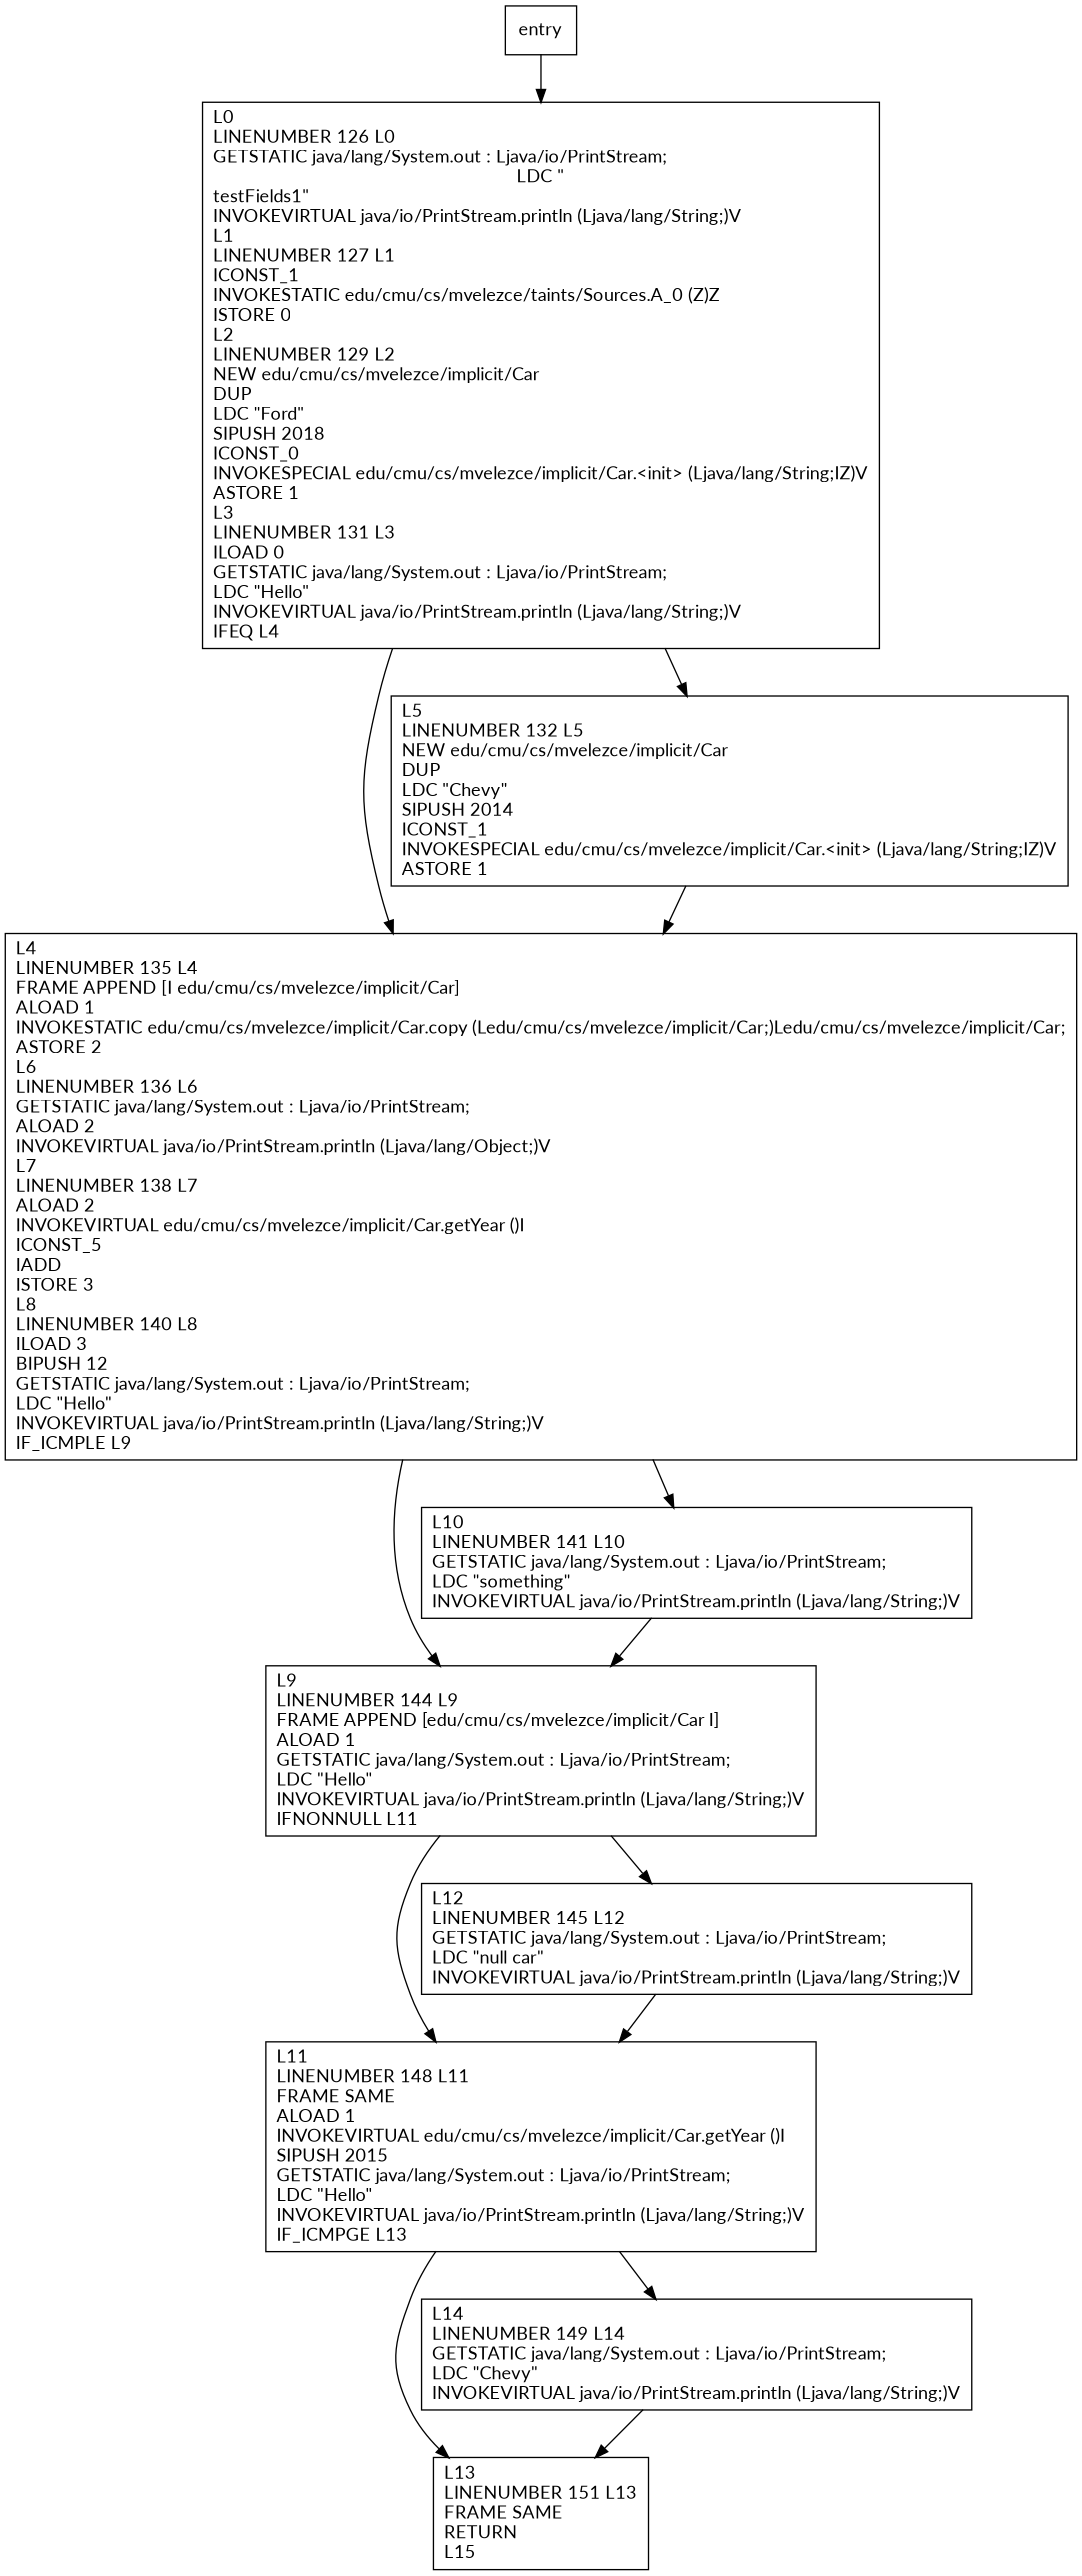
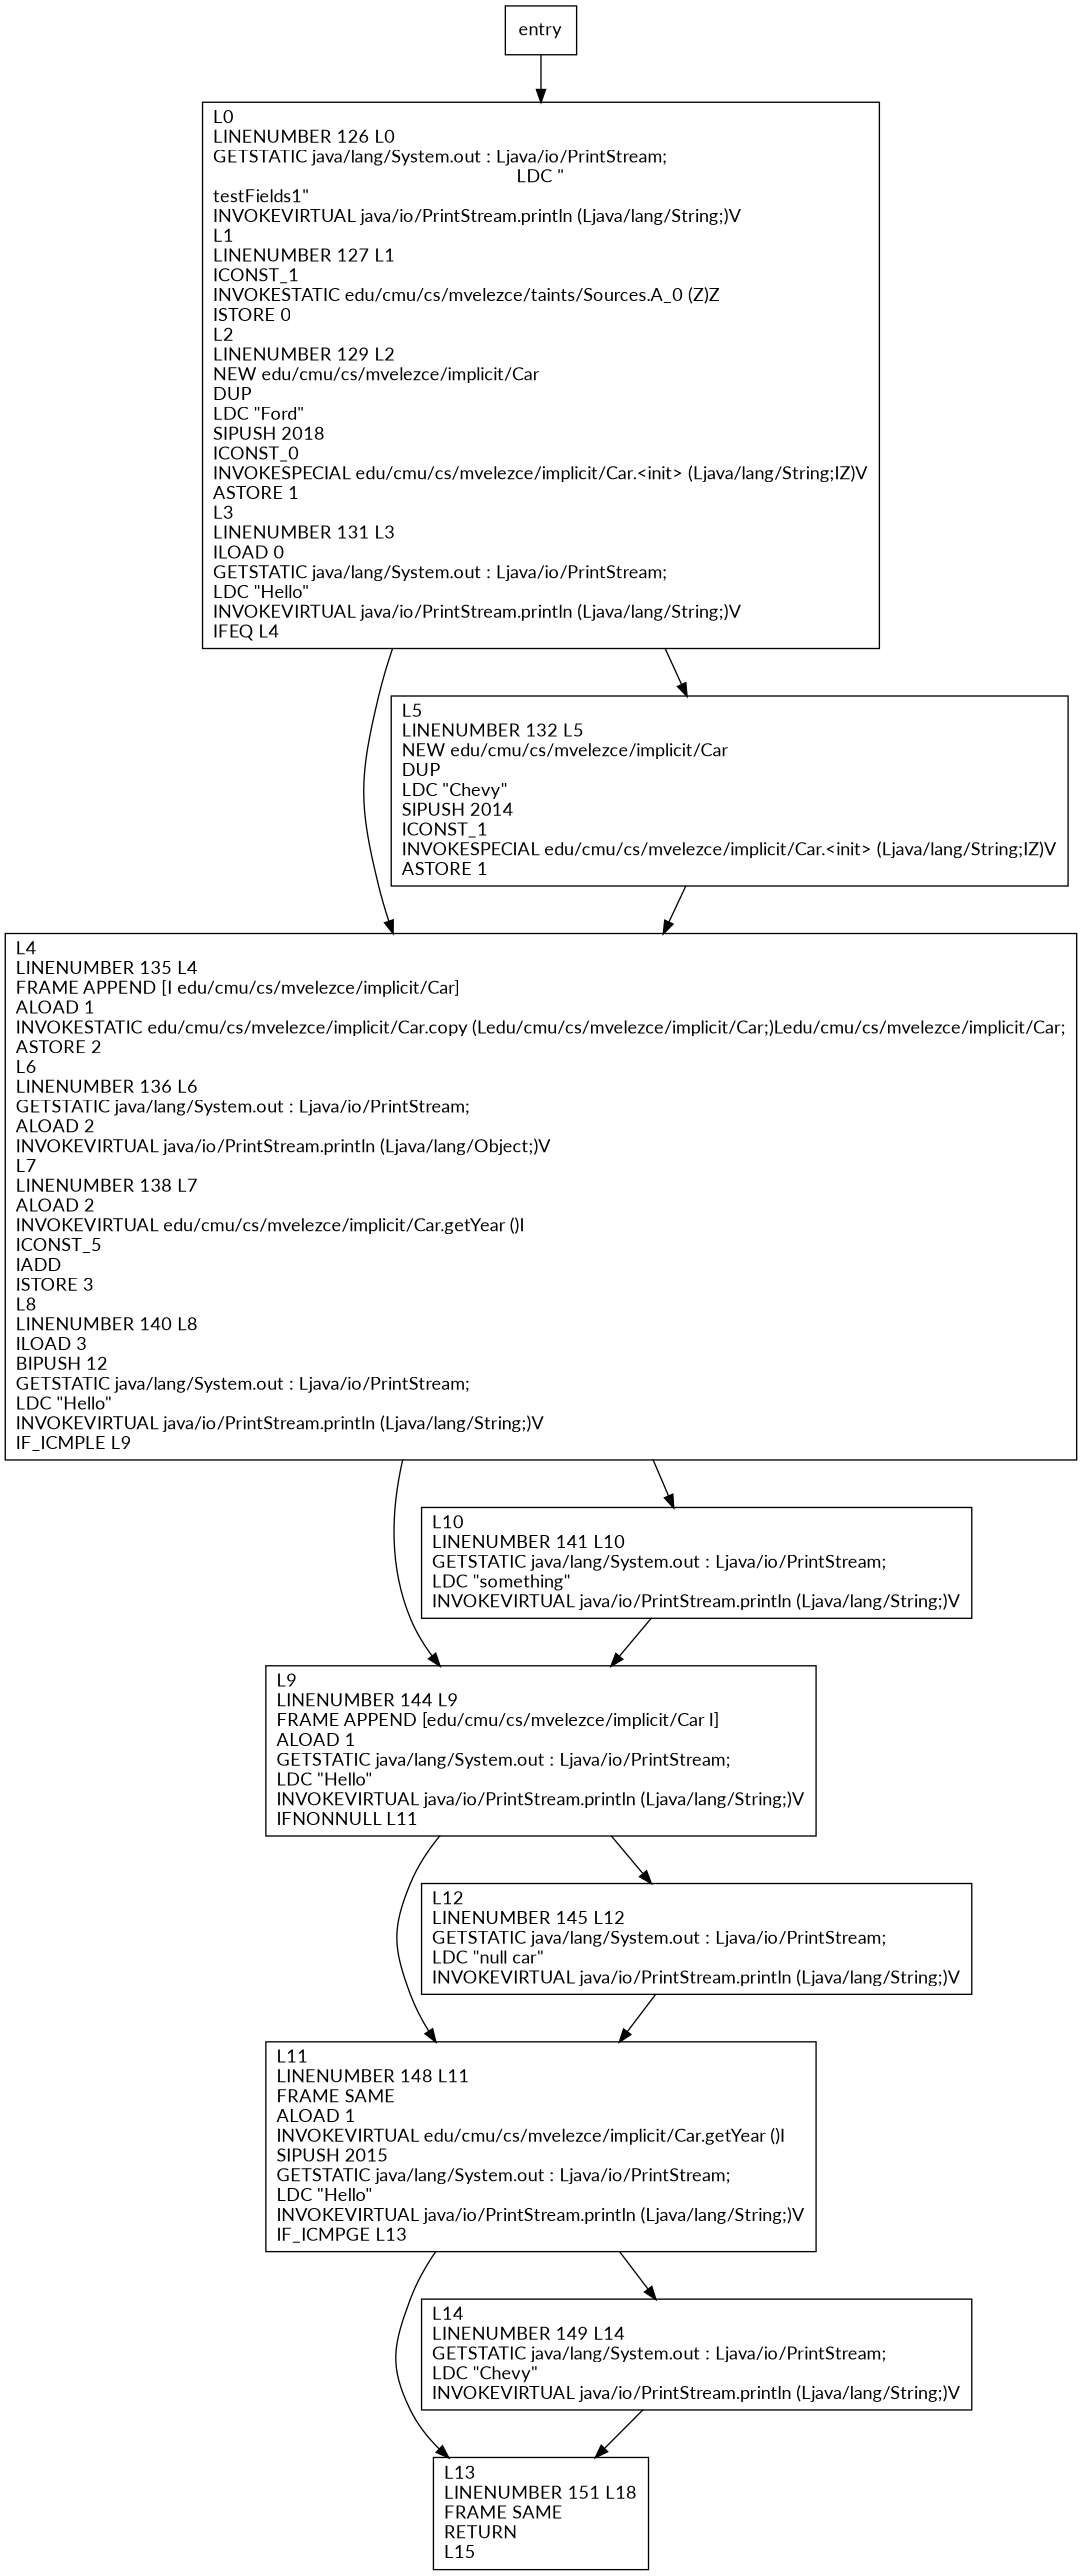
  digraph {
    fontname=Lato
    node [fontname=Lato shape=record]
    edge [fontname=Lato]
    n1 [label="L11\lLINENUMBER 148 L11\lFRAME SAME\lALOAD 1\lINVOKEVIRTUAL edu/cmu/cs/mvelezce/implicit/Car.getYear ()I\lSIPUSH 2015\lGETSTATIC java/lang/System.out : Ljava/io/PrintStream;\lLDC \"Hello\"\lINVOKEVIRTUAL java/io/PrintStream.println (Ljava/lang/String;)V\lIF_ICMPGE L13\l"]
-   n2 [label="L13\lLINENUMBER 151 L13\lFRAME SAME\lRETURN\lL15\l"]
+   n2 [label="L13\lLINENUMBER 151 L18\lFRAME SAME\lRETURN\lL15\l"]
    n3 [label="L14\lLINENUMBER 149 L14\lGETSTATIC java/lang/System.out : Ljava/io/PrintStream;\lLDC \"Chevy\"\lINVOKEVIRTUAL java/io/PrintStream.println (Ljava/lang/String;)V\l"]
    n4 [label="L4\lLINENUMBER 135 L4\lFRAME APPEND [I edu/cmu/cs/mvelezce/implicit/Car]\lALOAD 1\lINVOKESTATIC edu/cmu/cs/mvelezce/implicit/Car.copy (Ledu/cmu/cs/mvelezce/implicit/Car;)Ledu/cmu/cs/mvelezce/implicit/Car;\lASTORE 2\lL6\lLINENUMBER 136 L6\lGETSTATIC java/lang/System.out : Ljava/io/PrintStream;\lALOAD 2\lINVOKEVIRTUAL java/io/PrintStream.println (Ljava/lang/Object;)V\lL7\lLINENUMBER 138 L7\lALOAD 2\lINVOKEVIRTUAL edu/cmu/cs/mvelezce/implicit/Car.getYear ()I\lICONST_5\lIADD\lISTORE 3\lL8\lLINENUMBER 140 L8\lILOAD 3\lBIPUSH 12\lGETSTATIC java/lang/System.out : Ljava/io/PrintStream;\lLDC \"Hello\"\lINVOKEVIRTUAL java/io/PrintStream.println (Ljava/lang/String;)V\lIF_ICMPLE L9\l"]
    n5 [label="L9\lLINENUMBER 144 L9\lFRAME APPEND [edu/cmu/cs/mvelezce/implicit/Car I]\lALOAD 1\lGETSTATIC java/lang/System.out : Ljava/io/PrintStream;\lLDC \"Hello\"\lINVOKEVIRTUAL java/io/PrintStream.println (Ljava/lang/String;)V\lIFNONNULL L11\l"]
    n6 [label="L10\lLINENUMBER 141 L10\lGETSTATIC java/lang/System.out : Ljava/io/PrintStream;\lLDC \"something\"\lINVOKEVIRTUAL java/io/PrintStream.println (Ljava/lang/String;)V\l"]
    n7 [label="L12\lLINENUMBER 145 L12\lGETSTATIC java/lang/System.out : Ljava/io/PrintStream;\lLDC \"null car\"\lINVOKEVIRTUAL java/io/PrintStream.println (Ljava/lang/String;)V\l"]
    n8 [label="L0\lLINENUMBER 126 L0\lGETSTATIC java/lang/System.out : Ljava/io/PrintStream;\lLDC \"\ntestFields1\"\lINVOKEVIRTUAL java/io/PrintStream.println (Ljava/lang/String;)V\lL1\lLINENUMBER 127 L1\lICONST_1\lINVOKESTATIC edu/cmu/cs/mvelezce/taints/Sources.A_0 (Z)Z\lISTORE 0\lL2\lLINENUMBER 129 L2\lNEW edu/cmu/cs/mvelezce/implicit/Car\lDUP\lLDC \"Ford\"\lSIPUSH 2018\lICONST_0\lINVOKESPECIAL edu/cmu/cs/mvelezce/implicit/Car.\<init\> (Ljava/lang/String;IZ)V\lASTORE 1\lL3\lLINENUMBER 131 L3\lILOAD 0\lGETSTATIC java/lang/System.out : Ljava/io/PrintStream;\lLDC \"Hello\"\lINVOKEVIRTUAL java/io/PrintStream.println (Ljava/lang/String;)V\lIFEQ L4\l"]
    n9 [label="L5\lLINENUMBER 132 L5\lNEW edu/cmu/cs/mvelezce/implicit/Car\lDUP\lLDC \"Chevy\"\lSIPUSH 2014\lICONST_1\lINVOKESPECIAL edu/cmu/cs/mvelezce/implicit/Car.\<init\> (Ljava/lang/String;IZ)V\lASTORE 1\l"]
    entry
    n1 -> n2
    n1 -> n3
    n3 -> n2
    n4 -> n5
    n4 -> n6
    n5 -> n1
    n5 -> n7
    n6 -> n5
    n7 -> n1
    n8 -> n4
    n8 -> n9
    n9 -> n4
    entry -> n8
  }
